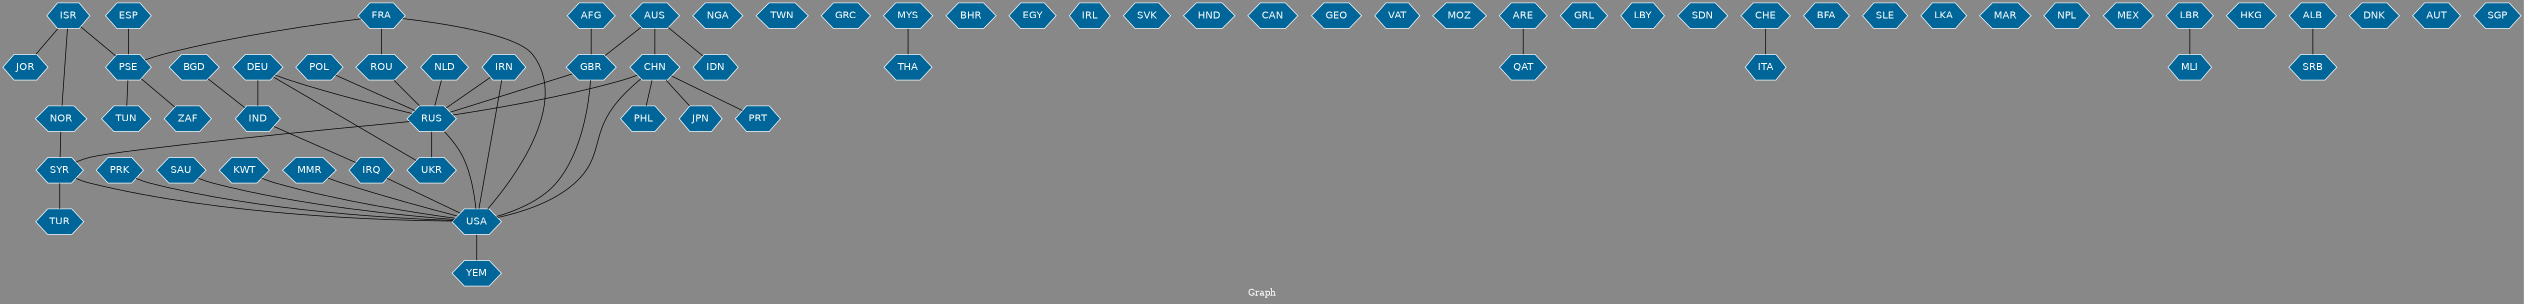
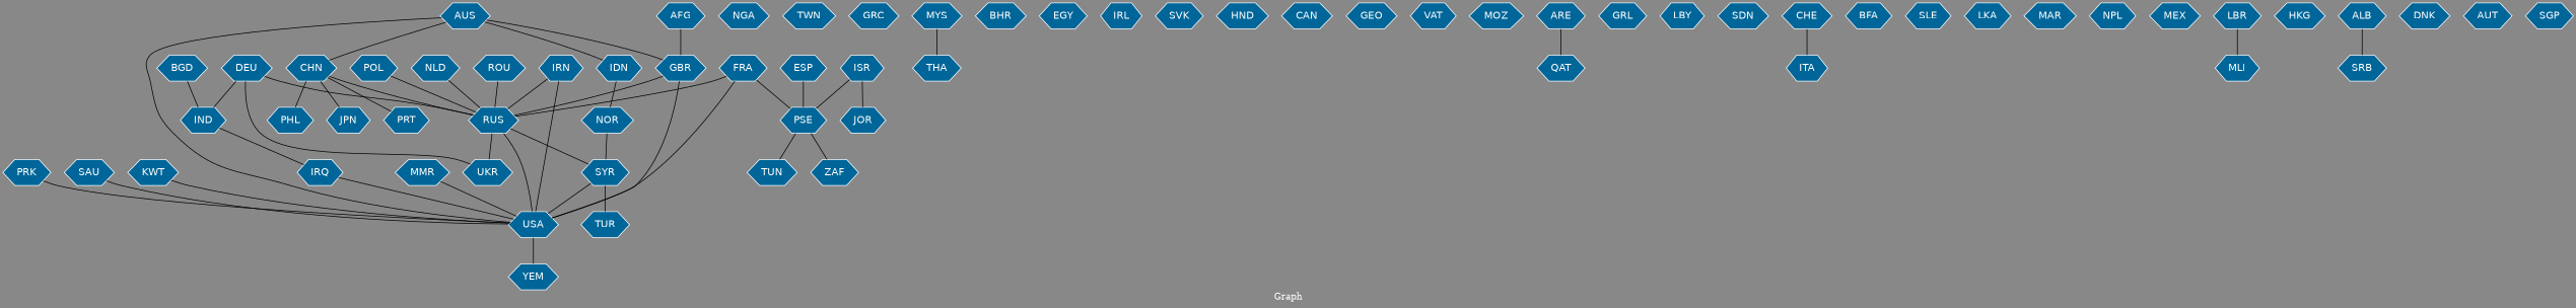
  graph {
    bgcolor="#888888"
    fontcolor=white
    fontsize=12
    label="Graph"
    node [color=white fillcolor="#006699" fontcolor=white fontname=Helvetica shape=hexagon style=filled]
    edge [arrowhead=open color=black fontcolor=white fontname=Courier fontsize=12 weight=1]
    n1 [label=MMR]
    n2 [label=USA]
    n3 [label=YEM]
    n4 [label=PRT]
    n5 [label=CHN]
    n6 [label=RUS]
    n7 [label=PHL]
    n8 [label=JPN]
    n9 [label=UKR]
    n10 [label=SYR]
    n11 [label=TUR]
    n12 [label=NLD]
    n13 [label=PSE]
    n14 [label=TUN]
    n15 [label=ZAF]
    n16 [label=ESP]
    n17 [label=ROU]
    n18 [label=NGA]
    n19 [label=DEU]
    n20 [label=IND]
    n21 [label=IRQ]
    n22 [label=TWN]
    n23 [label=PRK]
    n24 [label=GRC]
    n25 [label=ISR]
    n26 [label=NOR]
    n27 [label=JOR]
    n28 [label=FRA]
    n29 [label=THA]
    n30 [label=BHR]
    n31 [label=EGY]
    n32 [label=IRN]
    n33 [label=MYS]
    n34 [label=IRL]
    n35 [label=GBR]
    n36 [label=BGD]
    n37 [label=SVK]
    n38 [label=HND]
    n39 [label=CAN]
    n40 [label=AUS]
    n41 [label=IDN]
    n42 [label=GEO]
    n43 [label=AFG]
    n44 [label=VAT]
    n45 [label=MOZ]
    n46 [label=SAU]
    n47 [label=ARE]
    n48 [label=QAT]
    n49 [label=GRL]
    n50 [label=LBY]
    n51 [label=SDN]
    n52 [label=ITA]
    n53 [label=BFA]
    n54 [label=SLE]
    n55 [label=LKA]
    n56 [label=MAR]
    n57 [label=NPL]
    n58 [label=MEX]
    n59 [label=LBR]
    n60 [label=MLI]
    n61 [label=CHE]
    n62 [label=HKG]
    n63 [label=SRB]
    n64 [label=ALB]
    n65 [label=KWT]
    n66 [label=DNK]
    n67 [label=AUT]
    n68 [label=POL]
    n69 [label=SGP]
    n1 -- n2 [weight=2]
    n2 -- n3 [weight=3]
-   n5 -- n2
+   n40 -- n2
    n5 -- n4
    n5 -- n6
    n5 -- n7
    n5 -- n8 [weight=2]
    n6 -- n2 [weight=3]
    n6 -- n9 [weight=6]
    n6 -- n10
    n10 -- n2 [weight=2]
    n10 -- n11 [weight=2]
    n12 -- n6
    n13 -- n14
    n13 -- n15
    n16 -- n13 [weight=2]
    n17 -- n6 [weight=2]
    n19 -- n6
    n19 -- n9
    n19 -- n20
    n20 -- n21
    n21 -- n2
    n23 -- n2
    n25 -- n13
-   n25 -- n26
+   n41 -- n26
    n25 -- n27
    n26 -- n10
    n28 -- n2
-   n28 -- n17 [weight=2]
+   n28 -- n6 [weight=2]
    n28 -- n13
    n32 -- n2 [weight=4]
    n32 -- n6
    n33 -- n29
    n35 -- n2
    n35 -- n6
    n36 -- n20
    n40 -- n5
    n40 -- n35
    n40 -- n41
    n43 -- n35
    n46 -- n2
    n47 -- n48
    n59 -- n60
    n61 -- n52
    n64 -- n63
    n65 -- n2
    n68 -- n6
  }
